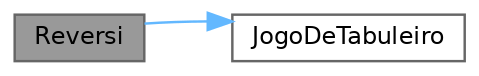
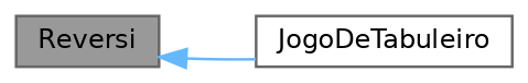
  digraph {
    rankdir=LR
    node [color=gray40 fontname=Helvetica fontsize=10 shape=box style=filled]
    n1 [fillcolor=grey60 fontcolor=black height=0.2 label=Reversi width=0.4]
    n2 [fillcolor=white height=0.2 label=JogoDeTabuleiro width=0.4]
-   n2 -> n1 [color=steelblue1 dir=back fontname=Helvetica fontsize=10 labelfontname=Helvetica labelfontsize=10 style=solid]
+   n1 -> n2 [color=steelblue1 dir=back fontname=Helvetica fontsize=10 labelfontname=Helvetica labelfontsize=10 style=solid]
  }
